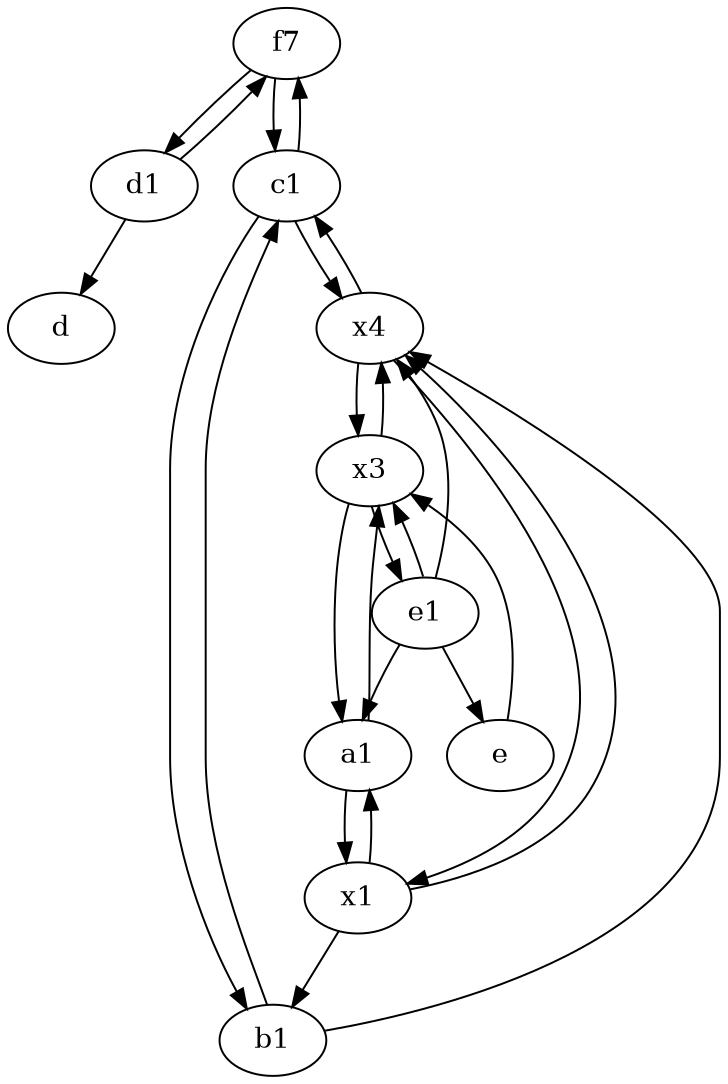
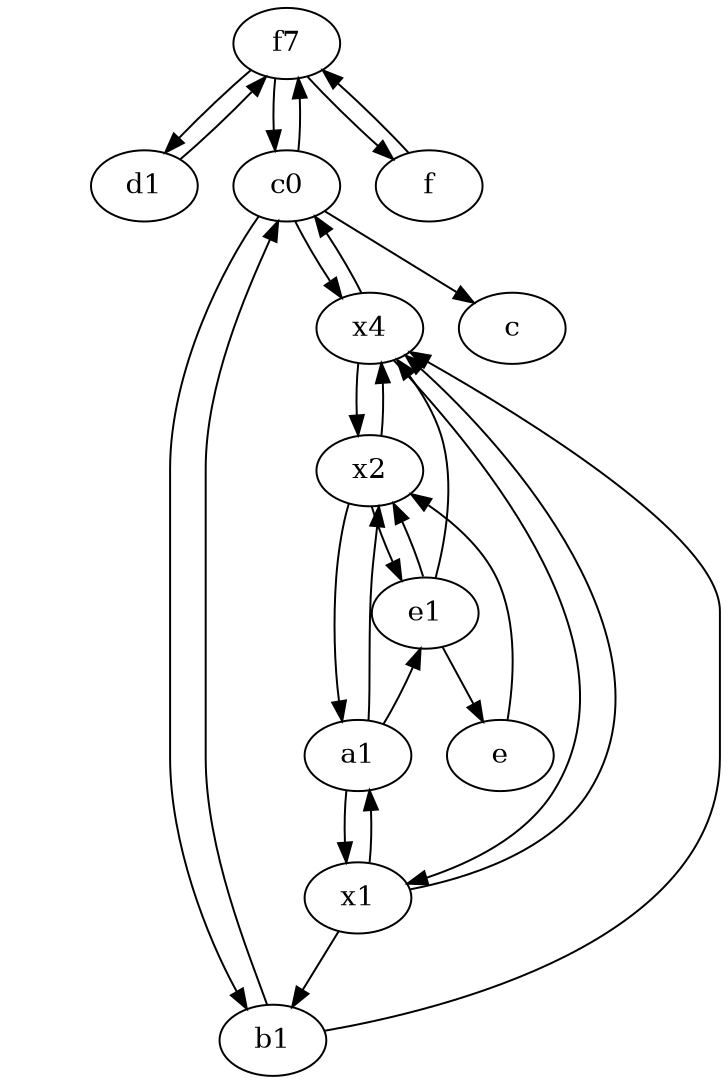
  digraph {
    n1 [label=f7]
    d1
-   d
-   c1
+   c1 [label=c0]
+   f
    n6 [label=x4]
    x1
    a1
    b1
-   x2 [label=x3]
+   c
+   x2
    e1
    e
    n1 -> d1
    n1 -> c1
+   n1 -> f
    d1 -> n1
-   d1 -> d
    c1 -> n1
    c1 -> n6
    c1 -> b1
+   c1 -> c
+   f -> n1
    n6 -> c1
    n6 -> x1
    n6 -> x2
    x1 -> n6
    x1 -> a1
    x1 -> b1
    a1 -> x1
    a1 -> x2
-   e1 -> a1
+   a1 -> e1
    b1 -> c1
    b1 -> n6
    x2 -> n6
    x2 -> a1
    x2 -> e1
    e1 -> n6
    e1 -> x2
    e1 -> e
    e -> x2
  }
